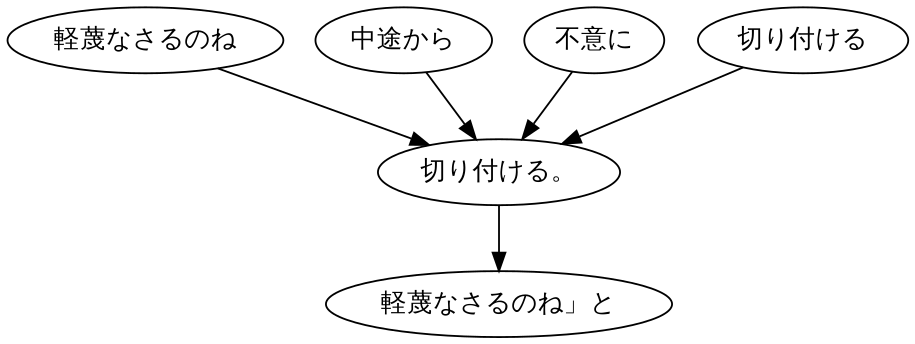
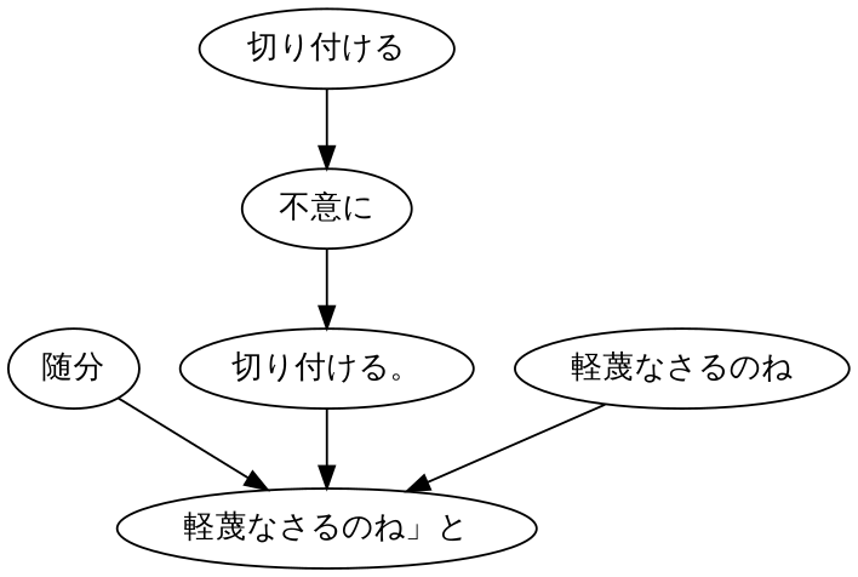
  digraph {
+   n1 [label="随分"]
    n2 [label="軽蔑なさるのね」と"]
    n3 [label="切り付ける。"]
    n4 [label="軽蔑なさるのね"]
-   n5 [label="中途から"]
    n6 [label="不意に"]
    n7 [label="切り付ける"]
+   n1 -> n2
    n3 -> n2
-   n4 -> n3
-   n5 -> n3
+   n4 -> n2
    n6 -> n3
-   n7 -> n3
+   n7 -> n6
  }
